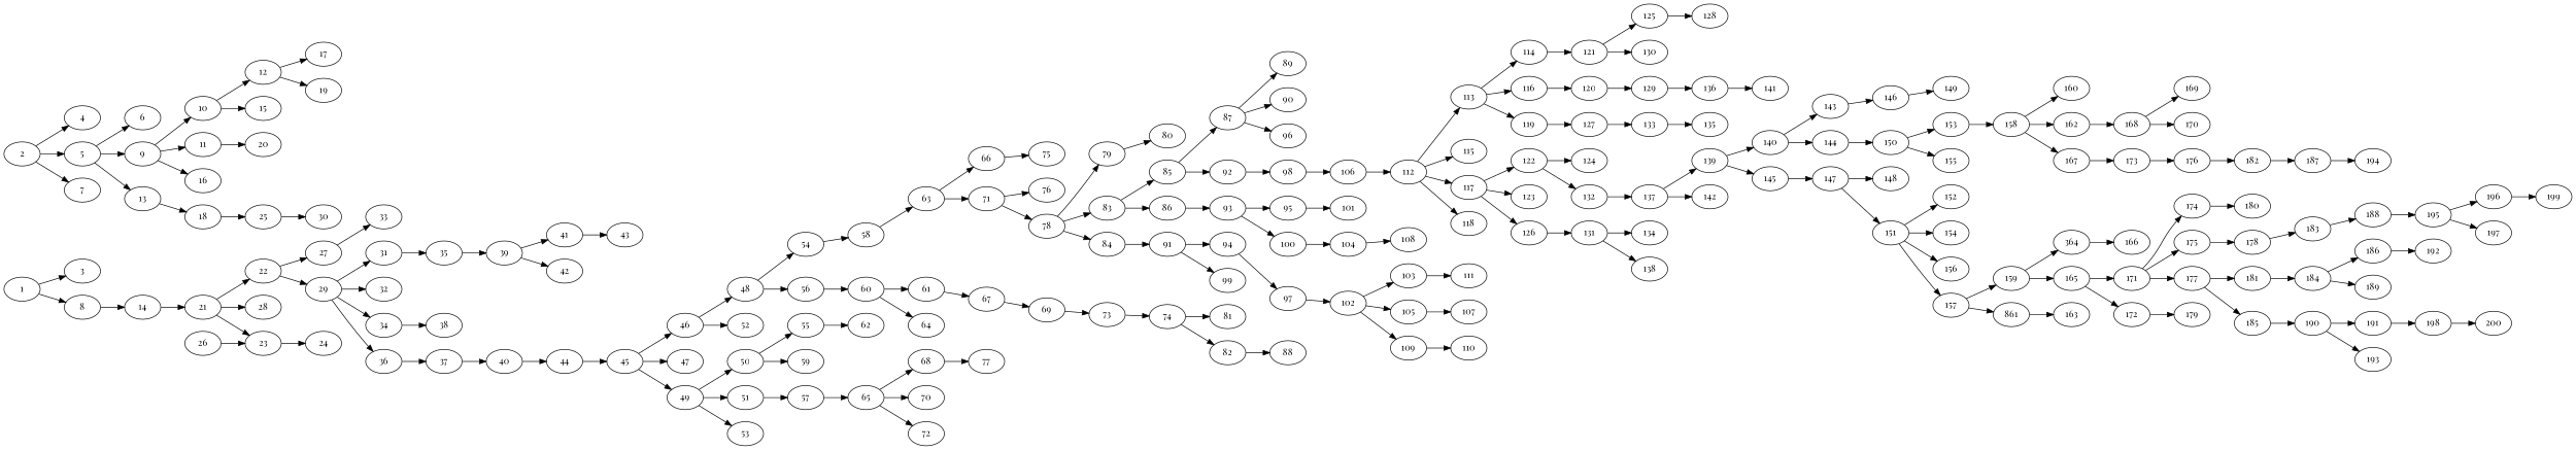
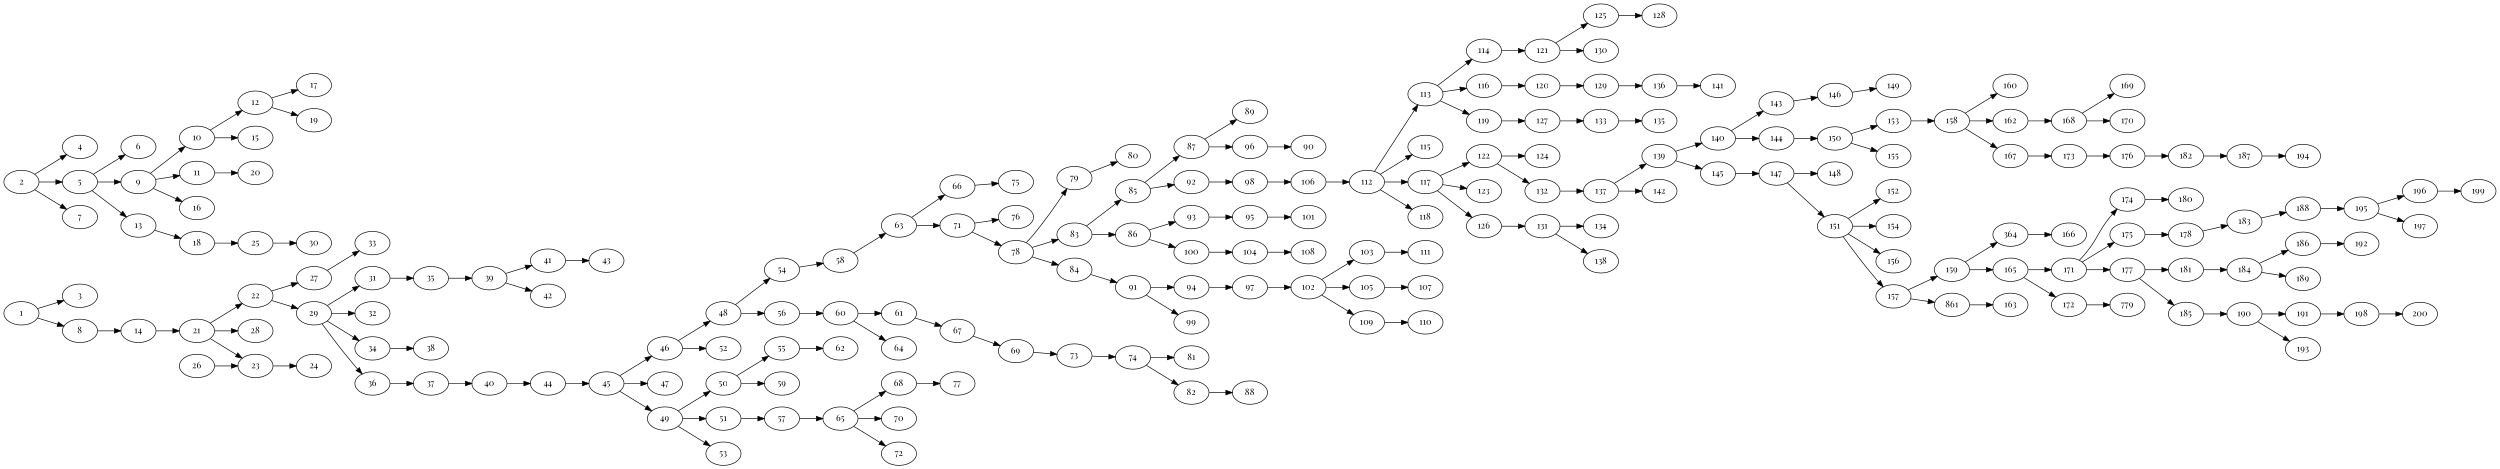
  digraph {
    fontname="Playfair Display"
    rankdir=LR
    node [alpha=0.03 fontname="Playfair Display"]
    edge [fontname="Playfair Display"]
    1 [alpha=0.09]
    3 [alpha=0.20]
    8 [alpha=0.06]
    14
    21 [alpha=0.11]
    2 [alpha=0.19]
    4 [alpha=0.06]
    5
    7 [alpha=0.00]
    6 [alpha=0.13]
    9 [alpha=0.19]
    13 [alpha=0.05]
    10 [alpha=0.04]
    11 [alpha=0.09]
    16 [alpha=0.09]
    18 [alpha=0.05]
    12 [alpha=0.18]
    15 [alpha=0.10]
    20 [alpha=0.11]
    25 [alpha=0.13]
    22 [alpha=0.11]
    23 [alpha=0.04]
    28 [alpha=0.19]
    17
    19 [alpha=0.12]
    30 [alpha=0.12]
    27 [alpha=0.06]
    29
    24 [alpha=0.01]
    33 [alpha=0.17]
    31 [alpha=0.16]
    32 [alpha=0.00]
    34 [alpha=0.14]
    36 [alpha=0.06]
    26 [alpha=0.15]
    35 [alpha=0.06]
    38 [alpha=0.01]
    37 [alpha=0.14]
    39 [alpha=0.11]
    40 [alpha=0.02]
    41 [alpha=0.09]
    42 [alpha=0.18]
    43 [alpha=0.09]
    44 [alpha=0.09]
    45 [alpha=0.05]
    46 [alpha=0.05]
    47 [alpha=0.02]
    49 [alpha=0.05]
    48 [alpha=0.16]
    52 [alpha=0.02]
    50 [alpha=0.06]
    51 [alpha=0.12]
    53 [alpha=0.19]
    54 [alpha=0.01]
    56 [alpha=0.17]
    55 [alpha=0.17]
    59 [alpha=0.11]
    57
    58 [alpha=0.18]
    60 [alpha=0.07]
    63 [alpha=0.17]
    61 [alpha=0.04]
    64 [alpha=0.02]
    62 [alpha=0.13]
    65 [alpha=0.06]
    68 [alpha=0.18]
    70 [alpha=0.06]
    72 [alpha=0.02]
    66 [alpha=0.17]
    71 [alpha=0.05]
    67 [alpha=0.12]
    77 [alpha=0.17]
    75 [alpha=0.12]
    76 [alpha=0.07]
    78 [alpha=0.09]
    69 [alpha=0.17]
    73 [alpha=0.18]
    79 [alpha=0.16]
    83 [alpha=0.02]
    84 [alpha=0.18]
    74 [alpha=0.04]
    81 [alpha=0.19]
    82 [alpha=0.06]
    80 [alpha=0.01]
    85 [alpha=0.15]
    86
    91 [alpha=0.10]
    88 [alpha=0.12]
    87 [alpha=0.12]
    92 [alpha=0.13]
    93 [alpha=0.18]
    94 [alpha=0.09]
    99 [alpha=0.15]
    89
    90
    96 [alpha=0.02]
    98 [alpha=0.02]
    95 [alpha=0.10]
    100
    97 [alpha=0.12]
    106 [alpha=0.01]
    101 [alpha=0.06]
    104 [alpha=0.16]
    102 [alpha=0.19]
    112 [alpha=0.16]
    108 [alpha=0.13]
    103 [alpha=0.20]
    105 [alpha=0.13]
    109 [alpha=0.10]
    111 [alpha=0.19]
    107 [alpha=0.18]
    110 [alpha=0.06]
    113 [alpha=0.13]
    115
    117 [alpha=0.16]
    118 [alpha=0.18]
    114 [alpha=0.10]
    116 [alpha=0.17]
    119 [alpha=0.04]
    122 [alpha=0.07]
    123
    126 [alpha=0.15]
    121 [alpha=0.20]
    120 [alpha=0.09]
    127 [alpha=0.00]
    124 [alpha=0.19]
    132 [alpha=0.07]
    131
    125 [alpha=0.11]
    130 [alpha=0.15]
    129 [alpha=0.01]
    133 [alpha=0.05]
    128 [alpha=0.09]
    136 [alpha=0.07]
    137 [alpha=0.08]
    134 [alpha=0.00]
    138 [alpha=0.15]
    135 [alpha=0.05]
    141 [alpha=0.12]
    139 [alpha=0.00]
    142 [alpha=0.01]
    140 [alpha=0.01]
    145
    143 [alpha=0.06]
    144
    147 [alpha=0.12]
    146 [alpha=0.11]
    150 [alpha=0.14]
    148 [alpha=0.14]
    151 [alpha=0.12]
    149 [alpha=0.15]
    153 [alpha=0.07]
    155 [alpha=0.00]
    158 [alpha=0.07]
    152 [alpha=0.06]
    154 [alpha=0.13]
    156 [alpha=0.10]
    157 [alpha=0.07]
    159 [alpha=0.07]
    n160 [alpha=0.17 label=861]
    160 [alpha=0.01]
    162 [alpha=0.13]
    167 [alpha=0.12]
    n164 [alpha=0.16 label=364]
    165 [alpha=0.05]
    163 [alpha=0.01]
    168 [alpha=0.02]
    173 [alpha=0.07]
    166 [alpha=0.20]
    171 [alpha=0.01]
    172 [alpha=0.11]
    169 [alpha=0.10]
    170 [alpha=0.02]
    176 [alpha=0.13]
    174
    175 [alpha=0.01]
    177 [alpha=0.17]
-   179 [alpha=0.05]
+   179 [alpha=0.05 label=779]
    180 [alpha=0.07]
    178 [alpha=0.15]
    181 [alpha=0.13]
    185 [alpha=0.10]
    182 [alpha=0.16]
    183 [alpha=0.07]
    184 [alpha=0.08]
    190 [alpha=0.01]
    187
    188 [alpha=0.07]
    194 [alpha=0.10]
    186 [alpha=0.10]
    189 [alpha=0.02]
    191 [alpha=0.06]
    193 [alpha=0.20]
    195 [alpha=0.09]
    192 [alpha=0.15]
    196 [alpha=0.01]
    197 [alpha=0.13]
    198 [alpha=0.01]
    199 [alpha=0.11]
    200 [alpha=0.20]
    1 -> 3
    1 -> 8
    8 -> 14
    14 -> 21
    21 -> 22
    21 -> 23
    21 -> 28
    2 -> 4
    2 -> 5
    2 -> 7
    5 -> 6
    5 -> 9
    5 -> 13
    9 -> 10
    9 -> 11
    9 -> 16
    13 -> 18
    10 -> 12
    10 -> 15
    11 -> 20
    18 -> 25
    12 -> 17
    12 -> 19
    25 -> 30
    22 -> 27
    22 -> 29
    23 -> 24
    27 -> 33
    29 -> 31
    29 -> 32
    29 -> 34
    29 -> 36
    31 -> 35
    34 -> 38
    36 -> 37
    26 -> 23
    35 -> 39
    37 -> 40
    39 -> 41
    39 -> 42
    40 -> 44
    41 -> 43
    44 -> 45
    45 -> 46
    45 -> 47
    45 -> 49
    46 -> 48
    46 -> 52
    49 -> 50
    49 -> 51
    49 -> 53
    48 -> 54
    48 -> 56
    50 -> 55
    50 -> 59
    51 -> 57
    54 -> 58
    56 -> 60
    55 -> 62
    57 -> 65
    58 -> 63
    60 -> 61
    60 -> 64
    63 -> 66
    63 -> 71
    61 -> 67
    65 -> 68
    65 -> 70
    65 -> 72
    68 -> 77
    66 -> 75
    71 -> 76
    71 -> 78
    67 -> 69
    78 -> 79
    78 -> 83
    78 -> 84
    69 -> 73
    73 -> 74
    79 -> 80
    83 -> 85
    83 -> 86
    84 -> 91
    74 -> 81
    74 -> 82
    82 -> 88
    85 -> 87
    85 -> 92
    86 -> 93
    91 -> 94
    91 -> 99
    87 -> 89
-   87 -> 90
+   96 -> 90
    87 -> 96
    92 -> 98
    93 -> 95
-   93 -> 100
+   86 -> 100
    94 -> 97
    98 -> 106
    95 -> 101
    100 -> 104
    97 -> 102
    106 -> 112
    104 -> 108
    102 -> 103
    102 -> 105
    102 -> 109
    112 -> 113
    112 -> 115
    112 -> 117
    112 -> 118
    103 -> 111
    105 -> 107
    109 -> 110
    113 -> 114
    113 -> 116
    113 -> 119
    117 -> 122
    117 -> 123
    117 -> 126
    114 -> 121
    116 -> 120
    119 -> 127
    122 -> 124
    122 -> 132
    126 -> 131
    121 -> 125
    121 -> 130
    120 -> 129
    127 -> 133
    132 -> 137
    131 -> 134
    131 -> 138
    125 -> 128
    129 -> 136
    133 -> 135
    136 -> 141
    137 -> 139
    137 -> 142
    139 -> 140
    139 -> 145
    140 -> 143
    140 -> 144
    145 -> 147
    143 -> 146
    144 -> 150
    147 -> 148
    147 -> 151
    146 -> 149
    150 -> 153
    150 -> 155
    151 -> 152
    151 -> 154
    151 -> 156
    151 -> 157
    153 -> 158
    158 -> 160
    158 -> 162
    158 -> 167
    157 -> 159
    157 -> n160
    159 -> n164
    159 -> 165
    n160 -> 163
    162 -> 168
    167 -> 173
    n164 -> 166
    165 -> 171
    165 -> 172
    168 -> 169
    168 -> 170
    173 -> 176
    171 -> 174
    171 -> 175
    171 -> 177
    172 -> 179
    176 -> 182
    174 -> 180
    175 -> 178
    177 -> 181
    177 -> 185
    178 -> 183
    181 -> 184
    185 -> 190
    182 -> 187
    183 -> 188
    184 -> 186
    184 -> 189
    190 -> 191
    190 -> 193
    187 -> 194
    188 -> 195
    186 -> 192
    191 -> 198
    195 -> 196
    195 -> 197
    196 -> 199
    198 -> 200
  }
